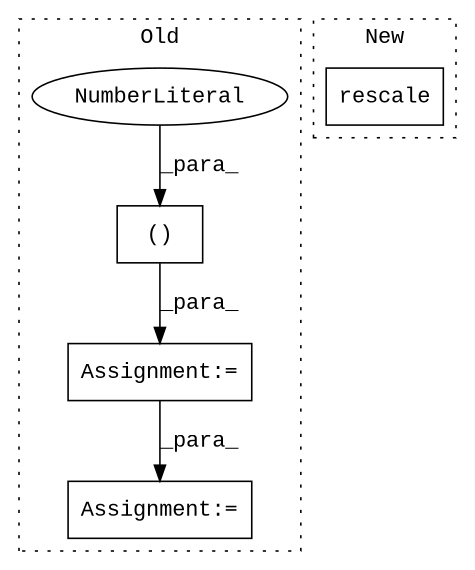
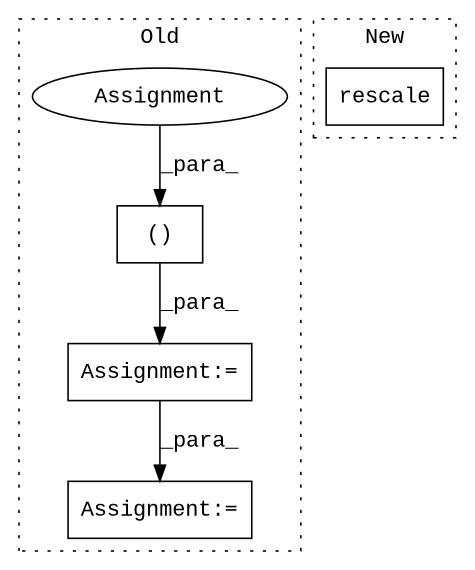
  digraph {
    fontname="Liberation Mono"
    node [a=7 l=1 s=904 shape=box fontname="Liberation Mono"]
    edge [fontname="Liberation Mono"]
    n1 [a=106 l=30 label="()"]
    n2 [label="Assignment:=" s=878]
-   n3 [a=34 label=NumberLiteral shape=ellipse]
+   n3 [a=34 label=Assignment shape=ellipse]
    n4 [l=2 label="Assignment:=" s=956]
    n5 [a=32 l="8,1" label=rescale s="1044,1066"]
    subgraph cluster_1 {
      label=Old
      style=dotted
      n1
      n2
      n3
      n4
    }
    subgraph cluster_2 {
      label=New
      style=dotted
      n5
    }
    n1 -> n2 [label=_para_]
    n2 -> n4 [label=_para_]
    n3 -> n1 [label=_para_]
  }
